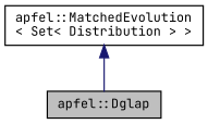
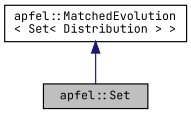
  digraph {
    fontname="JetBrains Mono"
    node [color=black fontname="JetBrains Mono" fontsize=10 shape=record style=filled]
-   n1 [fillcolor=grey75 fontcolor=black height=0.2 label="apfel::Dglap" width=0.4]
+   n1 [fillcolor=grey75 fontcolor=black height=0.2 label="apfel::Set" width=0.4]
    n2 [fillcolor=white height=0.2 label="apfel::MatchedEvolution\l\< Set\< Distribution \> \>" width=0.4]
    n2 -> n1 [color=midnightblue dir=back fontname="JetBrains Mono" fontsize=10 labelfontname=Helvetica labelfontsize=10 style=solid]
  }
